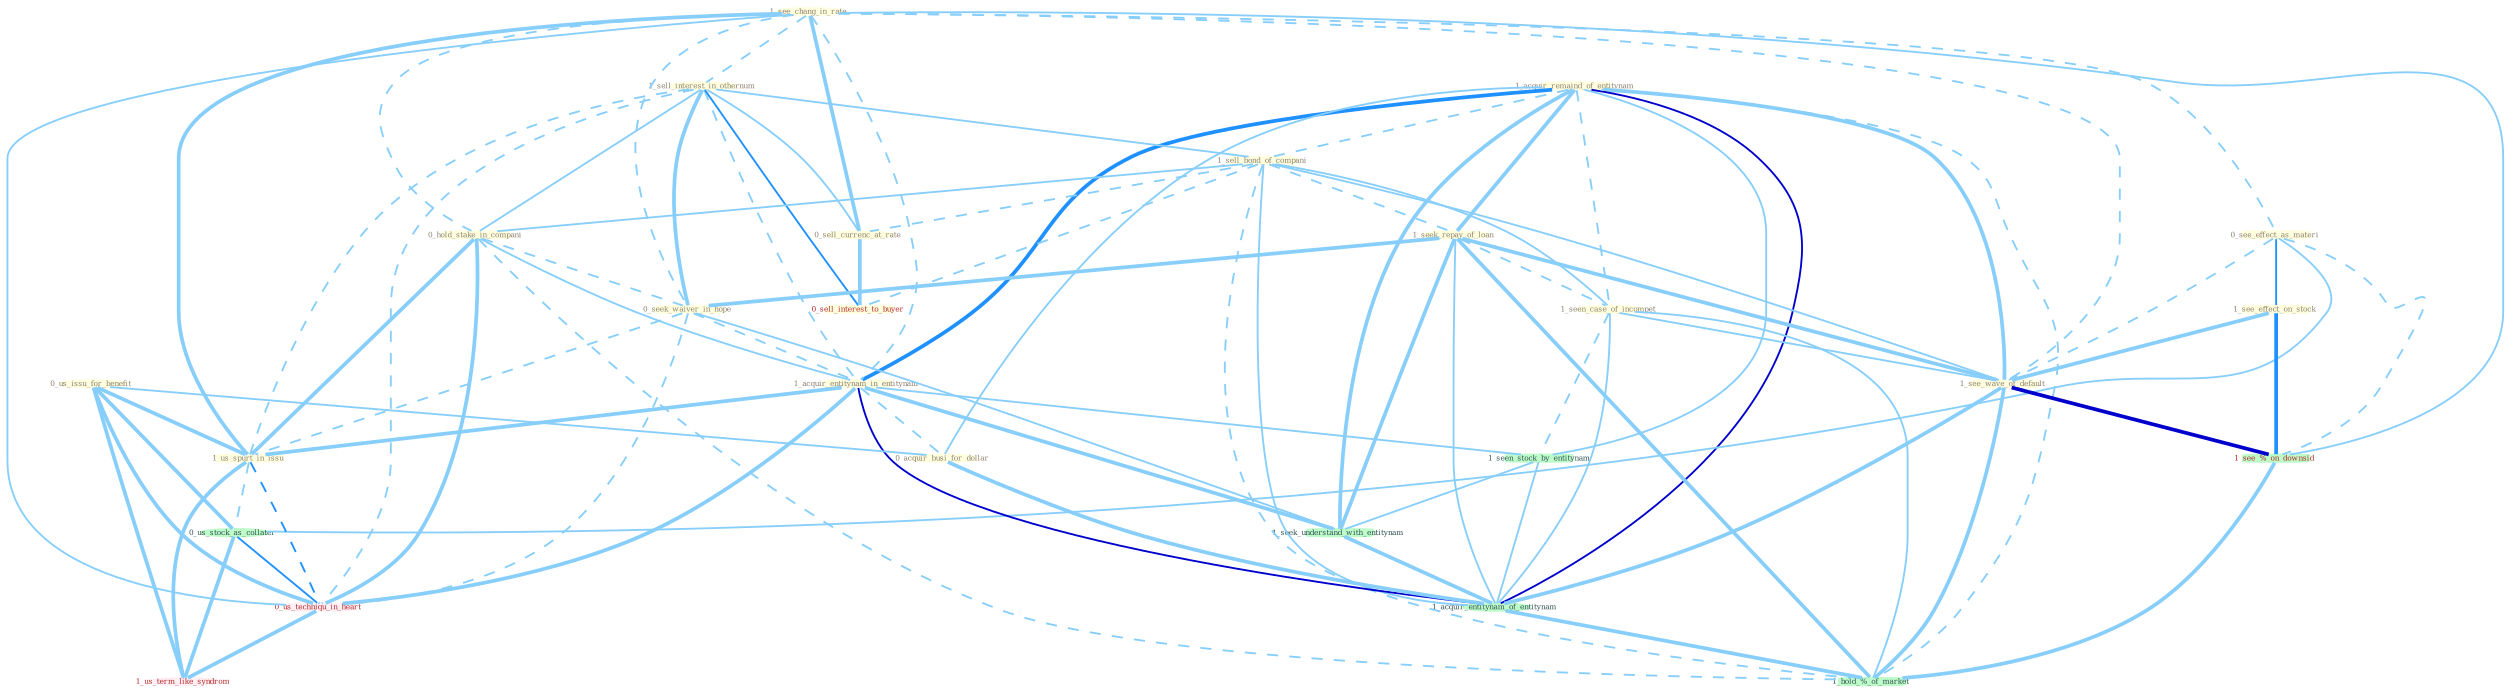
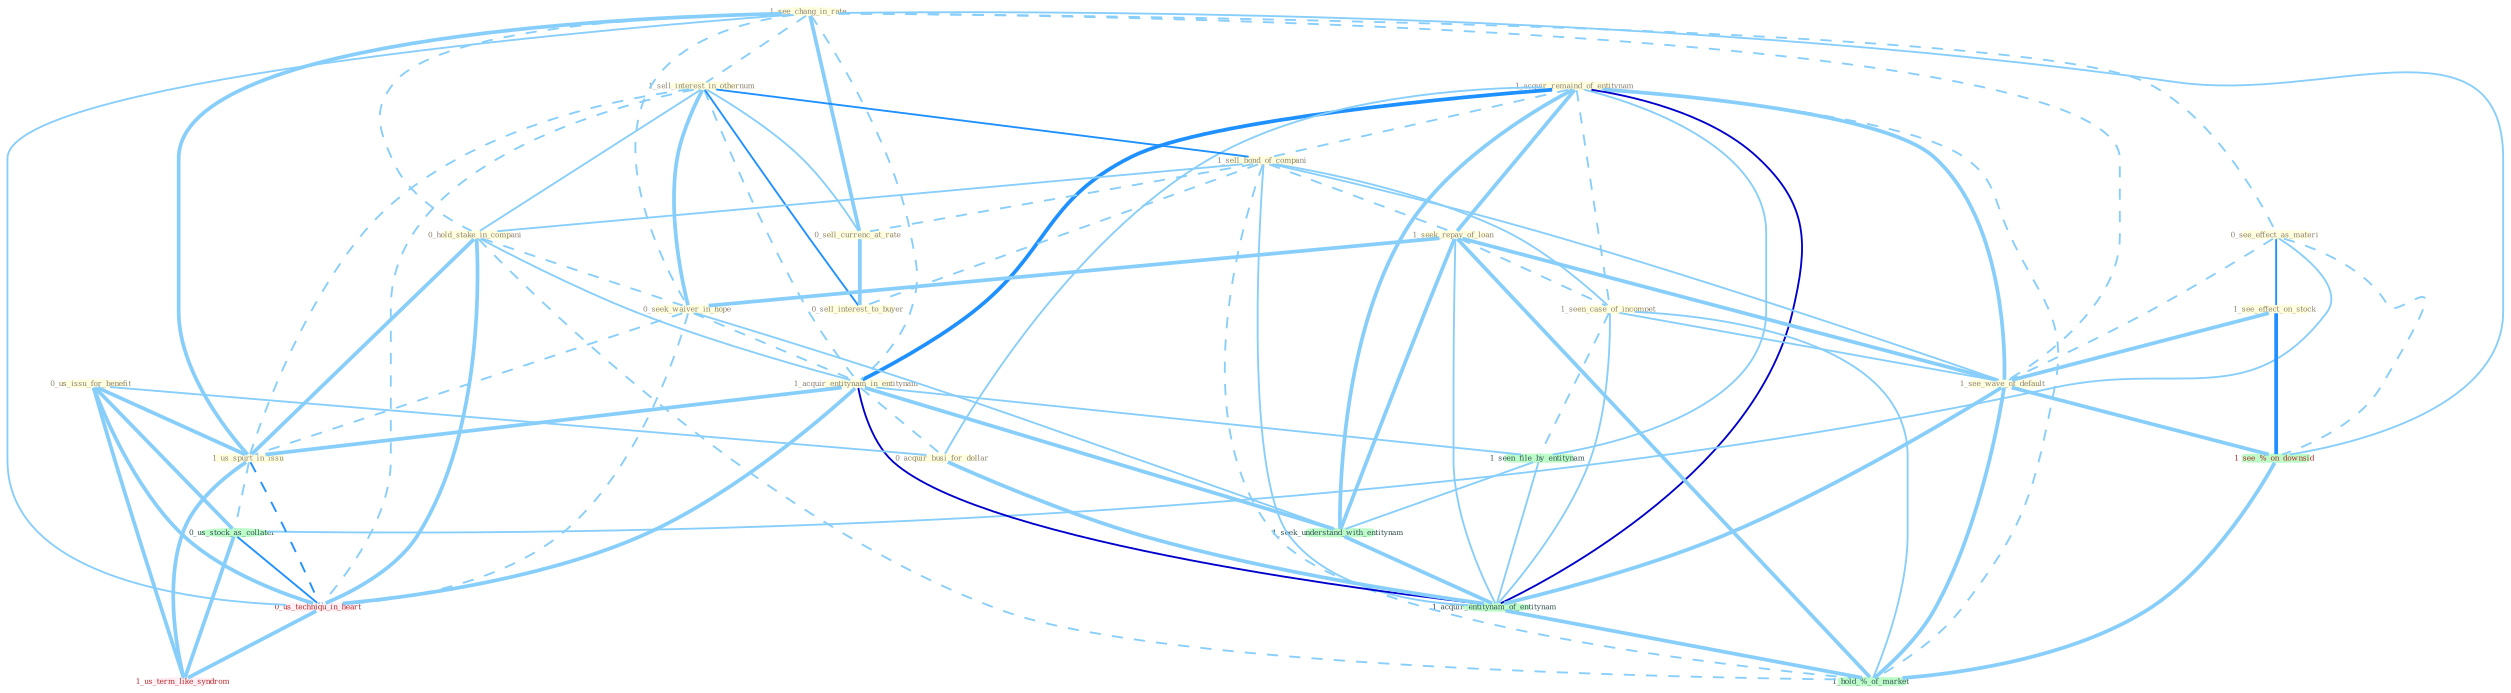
  graph {
    node [color="#ffffe0" fixedsize=true fontcolor="#8b7d6b" fontsize=4 shape=cylinder style=filled]
    edge [color="#87cefa" style=bold w=1]
    "1_acquir_remaind_of_entitynam " [height=.06 width=.5]
    "1_see_chang_in_rate " [height=.06 shape=ellipse width=.5]
    "1_sell_interest_in_othernum " [height=.06 shape=ellipse width=.5]
    "1_sell_bond_of_compani " [height=.06 width=.5]
    "0_hold_stake_in_compani " [height=.06 width=.5]
    "0_sell_currenc_at_rate " [height=.06 shape=ellipse width=.5]
    "1_seek_repay_of_loan " [height=.06 shape=ellipse width=.5]
    "0_seek_waiver_in_hope " [height=.06 width=.5]
    "1_seen_case_of_incompet " [height=.06 shape=ellipse width=.5]
    "0_see_effect_as_materi " [height=.06 width=.5]
    "1_acquir_entitynam_in_entitynam " [height=.06 width=.5]
    "0_us_issu_for_benefit " [height=.06 shape=ellipse width=.5]
    "1_us_spurt_in_issu " [height=.06 width=.5]
-   "0_sell_interest_to_buyer " [fontcolor="#b22222" height=.06 width=.5]
+   "0_sell_interest_to_buyer " [height=.06 width=.5]
    "0_acquir_busi_for_dollar " [height=.06 shape=ellipse width=.5]
    "1_see_effect_on_stock " [height=.06 width=.5]
    "1_see_wave_of_default " [height=.06 width=.5]
    "0_us_techniqu_in_heart " [color="#fff0f5" fontcolor="#b22222" height=.06 width=.5]
    "1_us_term_like_syndrom " [color="#fff0f5" fontcolor="#b22222" height=.06 shape=ellipse width=.5]
-   "1_seen_file_by_entitynam " [color="#BDFCC9" fontcolor="#2f4f4f" height=.06 width=.5 label="1_seen_stock_by_entitynam"]
+   "1_seen_file_by_entitynam " [color="#BDFCC9" fontcolor="#2f4f4f" height=.06 width=.5]
    "1_seek_understand_with_entitynam " [color="#BDFCC9" fontcolor="#2f4f4f" height=.06 width=.5]
    "1_acquir_entitynam_of_entitynam " [color="#BDFCC9" fontcolor="#2f4f4f" height=.06 shape=ellipse width=.5]
    "1_hold_%_of_market " [color="#BDFCC9" fontcolor="#2f4f4f" height=.06 width=.5]
    "1_see_%_on_downsid " [color="#BDFCC9" fontcolor="#b22222" height=.06 width=.5]
    "0_us_stock_as_collater " [color="#BDFCC9" fontcolor="#2f4f4f" height=.06 shape=ellipse width=.5]
    subgraph sub_1 {
      "1_acquir_remaind_of_entitynam "
      "1_see_chang_in_rate "
      "1_sell_interest_in_othernum "
      "1_sell_bond_of_compani "
      "0_hold_stake_in_compani "
      "0_sell_currenc_at_rate "
      "1_seek_repay_of_loan "
      "0_seek_waiver_in_hope "
      "1_seen_case_of_incompet "
      "0_see_effect_as_materi "
      "1_acquir_entitynam_in_entitynam "
      "0_us_issu_for_benefit "
      "1_us_spurt_in_issu "
      "0_sell_interest_to_buyer "
      "0_acquir_busi_for_dollar "
      "1_see_effect_on_stock "
      "1_see_wave_of_default "
    }
    subgraph sub_2 {
      "0_us_techniqu_in_heart "
      "1_us_term_like_syndrom "
    }
    "1_acquir_remaind_of_entitynam " -- "1_sell_bond_of_compani " [style=dashed]
    "1_acquir_remaind_of_entitynam " -- "1_seek_repay_of_loan "
    "1_acquir_remaind_of_entitynam " -- "1_seen_case_of_incompet " [style=dashed]
    "1_acquir_remaind_of_entitynam " -- "1_acquir_entitynam_in_entitynam " [color="#1e90ff" w=2]
    "1_acquir_remaind_of_entitynam " -- "0_acquir_busi_for_dollar " [style=solid]
    "1_acquir_remaind_of_entitynam " -- "1_see_wave_of_default "
    "1_acquir_remaind_of_entitynam " -- "1_seen_file_by_entitynam " [style=solid]
    "1_acquir_remaind_of_entitynam " -- "1_seek_understand_with_entitynam "
    "1_acquir_remaind_of_entitynam " -- "1_acquir_entitynam_of_entitynam " [color="#0000cd" style=solid w=3]
    "1_acquir_remaind_of_entitynam " -- "1_hold_%_of_market " [style=dashed]
    "1_see_chang_in_rate " -- "1_sell_interest_in_othernum " [style=dashed]
    "1_see_chang_in_rate " -- "0_hold_stake_in_compani " [style=dashed]
    "1_see_chang_in_rate " -- "0_sell_currenc_at_rate "
    "1_see_chang_in_rate " -- "0_seek_waiver_in_hope " [style=dashed]
    "1_see_chang_in_rate " -- "0_see_effect_as_materi " [style=dashed]
    "1_see_chang_in_rate " -- "1_acquir_entitynam_in_entitynam " [style=dashed]
    "1_see_chang_in_rate " -- "1_us_spurt_in_issu "
    "1_see_chang_in_rate " -- "1_see_wave_of_default " [style=dashed]
    "1_see_chang_in_rate " -- "0_us_techniqu_in_heart " [style=solid]
    "1_see_chang_in_rate " -- "1_see_%_on_downsid " [style=solid]
-   "1_sell_interest_in_othernum " -- "1_sell_bond_of_compani " [style=solid]
+   "1_sell_interest_in_othernum " -- "1_sell_bond_of_compani " [color="#1e90ff" style=solid]
    "1_sell_interest_in_othernum " -- "0_hold_stake_in_compani " [style=solid]
    "1_sell_interest_in_othernum " -- "0_sell_currenc_at_rate " [style=solid]
    "1_sell_interest_in_othernum " -- "0_seek_waiver_in_hope "
    "1_sell_interest_in_othernum " -- "1_acquir_entitynam_in_entitynam " [style=dashed]
    "1_sell_interest_in_othernum " -- "1_us_spurt_in_issu " [style=dashed]
    "1_sell_interest_in_othernum " -- "0_sell_interest_to_buyer " [color="#1e90ff" style=solid w=2]
    "1_sell_interest_in_othernum " -- "0_us_techniqu_in_heart " [style=dashed]
    "1_sell_bond_of_compani " -- "0_hold_stake_in_compani " [style=solid]
    "1_sell_bond_of_compani " -- "0_sell_currenc_at_rate " [style=dashed]
    "1_sell_bond_of_compani " -- "1_seek_repay_of_loan " [style=dashed]
    "1_sell_bond_of_compani " -- "1_seen_case_of_incompet " [style=solid]
    "1_sell_bond_of_compani " -- "0_sell_interest_to_buyer " [style=dashed]
    "1_sell_bond_of_compani " -- "1_see_wave_of_default " [style=solid]
    "1_sell_bond_of_compani " -- "1_acquir_entitynam_of_entitynam " [style=solid]
    "1_sell_bond_of_compani " -- "1_hold_%_of_market " [style=dashed]
    "0_hold_stake_in_compani " -- "0_seek_waiver_in_hope " [style=dashed]
    "0_hold_stake_in_compani " -- "1_acquir_entitynam_in_entitynam " [style=solid]
    "0_hold_stake_in_compani " -- "1_us_spurt_in_issu "
    "0_hold_stake_in_compani " -- "0_us_techniqu_in_heart "
    "0_hold_stake_in_compani " -- "1_hold_%_of_market " [style=dashed]
    "0_sell_currenc_at_rate " -- "0_sell_interest_to_buyer "
    "1_seek_repay_of_loan " -- "0_seek_waiver_in_hope "
    "1_seek_repay_of_loan " -- "1_seen_case_of_incompet " [style=dashed]
    "1_seek_repay_of_loan " -- "1_see_wave_of_default "
    "1_seek_repay_of_loan " -- "1_seek_understand_with_entitynam "
    "1_seek_repay_of_loan " -- "1_acquir_entitynam_of_entitynam " [style=solid]
    "1_seek_repay_of_loan " -- "1_hold_%_of_market "
    "0_seek_waiver_in_hope " -- "1_acquir_entitynam_in_entitynam " [style=dashed]
    "0_seek_waiver_in_hope " -- "1_us_spurt_in_issu " [style=dashed]
    "0_seek_waiver_in_hope " -- "0_us_techniqu_in_heart " [style=dashed]
    "0_seek_waiver_in_hope " -- "1_seek_understand_with_entitynam " [style=solid]
    "1_seen_case_of_incompet " -- "1_see_wave_of_default " [style=solid]
    "1_seen_case_of_incompet " -- "1_seen_file_by_entitynam " [style=dashed]
    "1_seen_case_of_incompet " -- "1_acquir_entitynam_of_entitynam " [style=solid]
    "1_seen_case_of_incompet " -- "1_hold_%_of_market " [style=solid]
    "0_see_effect_as_materi " -- "1_see_effect_on_stock " [color="#1e90ff" style=solid w=2]
    "0_see_effect_as_materi " -- "1_see_wave_of_default " [style=dashed]
    "0_see_effect_as_materi " -- "1_see_%_on_downsid " [style=dashed]
    "0_see_effect_as_materi " -- "0_us_stock_as_collater " [style=solid]
    "1_acquir_entitynam_in_entitynam " -- "1_us_spurt_in_issu "
    "1_acquir_entitynam_in_entitynam " -- "0_acquir_busi_for_dollar " [style=dashed]
    "1_acquir_entitynam_in_entitynam " -- "0_us_techniqu_in_heart "
    "1_acquir_entitynam_in_entitynam " -- "1_seen_file_by_entitynam " [style=solid]
    "1_acquir_entitynam_in_entitynam " -- "1_seek_understand_with_entitynam "
    "1_acquir_entitynam_in_entitynam " -- "1_acquir_entitynam_of_entitynam " [color="#0000cd" style=solid w=3]
    "0_us_issu_for_benefit " -- "1_us_spurt_in_issu "
    "0_us_issu_for_benefit " -- "0_acquir_busi_for_dollar " [style=solid]
    "0_us_issu_for_benefit " -- "0_us_techniqu_in_heart "
    "0_us_issu_for_benefit " -- "1_us_term_like_syndrom "
    "0_us_issu_for_benefit " -- "0_us_stock_as_collater "
    "1_us_spurt_in_issu " -- "0_us_techniqu_in_heart " [color="#1e90ff" style=dashed w=2]
    "1_us_spurt_in_issu " -- "1_us_term_like_syndrom "
    "1_us_spurt_in_issu " -- "0_us_stock_as_collater " [style=dashed]
    "0_acquir_busi_for_dollar " -- "1_acquir_entitynam_of_entitynam "
    "1_see_effect_on_stock " -- "1_see_wave_of_default "
    "1_see_effect_on_stock " -- "1_see_%_on_downsid " [color="#1e90ff" w=2]
    "1_see_wave_of_default " -- "1_acquir_entitynam_of_entitynam "
    "1_see_wave_of_default " -- "1_hold_%_of_market "
-   "1_see_wave_of_default " -- "1_see_%_on_downsid " [color="#0000cd"]
+   "1_see_wave_of_default " -- "1_see_%_on_downsid "
    "0_us_techniqu_in_heart " -- "1_us_term_like_syndrom "
    "1_seen_file_by_entitynam " -- "1_seek_understand_with_entitynam " [style=solid]
    "1_seen_file_by_entitynam " -- "1_acquir_entitynam_of_entitynam " [style=solid]
    "1_seek_understand_with_entitynam " -- "1_acquir_entitynam_of_entitynam "
    "1_acquir_entitynam_of_entitynam " -- "1_hold_%_of_market "
    "1_see_%_on_downsid " -- "1_hold_%_of_market "
    "0_us_stock_as_collater " -- "0_us_techniqu_in_heart " [color="#1e90ff" style=solid]
    "0_us_stock_as_collater " -- "1_us_term_like_syndrom "
  }
